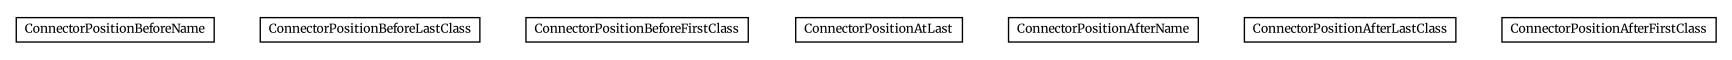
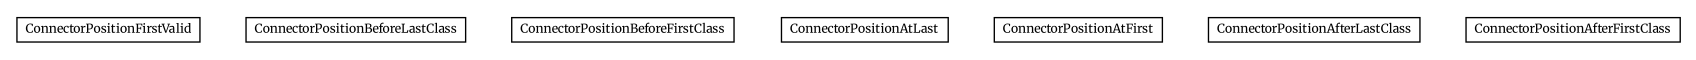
  digraph {
    nodesep=0.25
    ranksep=0.5
    fontname=Merriweather
    node [fontcolor=black fontname=Merriweather fontsize=9.0 shape=plaintext]
-   n2 [label=<<table title="org.settings4j.settings.position.ConnectorPositionBeforeName" border="0" cellborder="1" cellspacing="0" cellpadding="2" port="p" href="./ConnectorPositionBeforeName.html"> 		<tr><td><table border="0" cellspacing="0" cellpadding="1"> <tr><td align="center" balign="center"> ConnectorPositionBeforeName </td></tr> 		</table></td></tr> 		</table>>]
+   n1 [label=<<table title="org.settings4j.settings.position.ConnectorPositionFirstValid" border="0" cellborder="1" cellspacing="0" cellpadding="2" port="p" href="./ConnectorPositionFirstValid.html"> 		<tr><td><table border="0" cellspacing="0" cellpadding="1"> <tr><td align="center" balign="center"> ConnectorPositionFirstValid </td></tr> 		</table></td></tr> 		</table>>]
    n3 [label=<<table title="org.settings4j.settings.position.ConnectorPositionBeforeLastClass" border="0" cellborder="1" cellspacing="0" cellpadding="2" port="p" href="./ConnectorPositionBeforeLastClass.html"> 		<tr><td><table border="0" cellspacing="0" cellpadding="1"> <tr><td align="center" balign="center"> ConnectorPositionBeforeLastClass </td></tr> 		</table></td></tr> 		</table>>]
    n4 [label=<<table title="org.settings4j.settings.position.ConnectorPositionBeforeFirstClass" border="0" cellborder="1" cellspacing="0" cellpadding="2" port="p" href="./ConnectorPositionBeforeFirstClass.html"> 		<tr><td><table border="0" cellspacing="0" cellpadding="1"> <tr><td align="center" balign="center"> ConnectorPositionBeforeFirstClass </td></tr> 		</table></td></tr> 		</table>>]
    n5 [label=<<table title="org.settings4j.settings.position.ConnectorPositionAtLast" border="0" cellborder="1" cellspacing="0" cellpadding="2" port="p" href="./ConnectorPositionAtLast.html"> 		<tr><td><table border="0" cellspacing="0" cellpadding="1"> <tr><td align="center" balign="center"> ConnectorPositionAtLast </td></tr> 		</table></td></tr> 		</table>>]
-   n7 [label=<<table title="org.settings4j.settings.position.ConnectorPositionAfterName" border="0" cellborder="1" cellspacing="0" cellpadding="2" port="p" href="./ConnectorPositionAfterName.html"> 		<tr><td><table border="0" cellspacing="0" cellpadding="1"> <tr><td align="center" balign="center"> ConnectorPositionAfterName </td></tr> 		</table></td></tr> 		</table>>]
+   n6 [label=<<table title="org.settings4j.settings.position.ConnectorPositionAtFirst" border="0" cellborder="1" cellspacing="0" cellpadding="2" port="p" href="./ConnectorPositionAtFirst.html"> 		<tr><td><table border="0" cellspacing="0" cellpadding="1"> <tr><td align="center" balign="center"> ConnectorPositionAtFirst </td></tr> 		</table></td></tr> 		</table>>]
    n8 [label=<<table title="org.settings4j.settings.position.ConnectorPositionAfterLastClass" border="0" cellborder="1" cellspacing="0" cellpadding="2" port="p" href="./ConnectorPositionAfterLastClass.html"> 		<tr><td><table border="0" cellspacing="0" cellpadding="1"> <tr><td align="center" balign="center"> ConnectorPositionAfterLastClass </td></tr> 		</table></td></tr> 		</table>>]
    n9 [label=<<table title="org.settings4j.settings.position.ConnectorPositionAfterFirstClass" border="0" cellborder="1" cellspacing="0" cellpadding="2" port="p" href="./ConnectorPositionAfterFirstClass.html"> 		<tr><td><table border="0" cellspacing="0" cellpadding="1"> <tr><td align="center" balign="center"> ConnectorPositionAfterFirstClass </td></tr> 		</table></td></tr> 		</table>>]
  }
